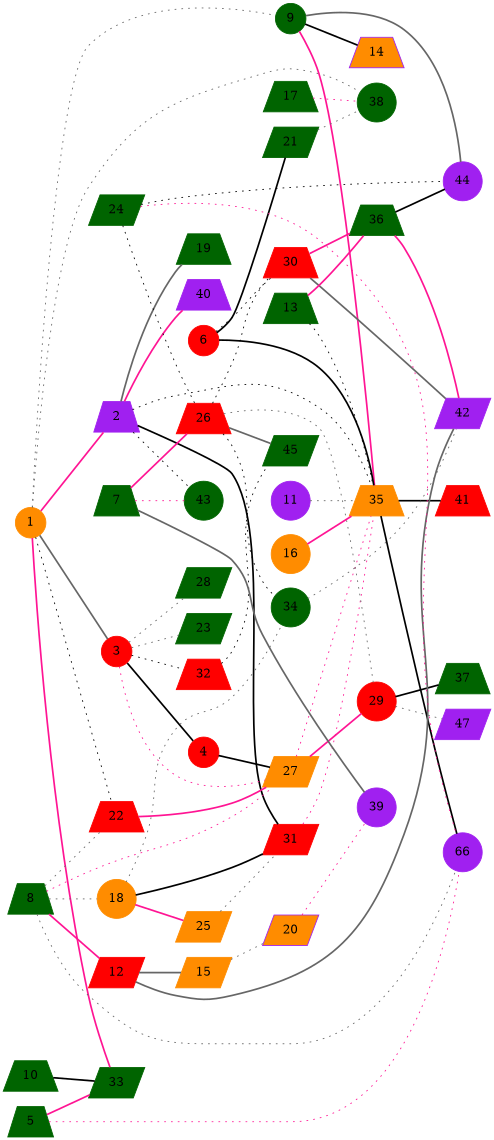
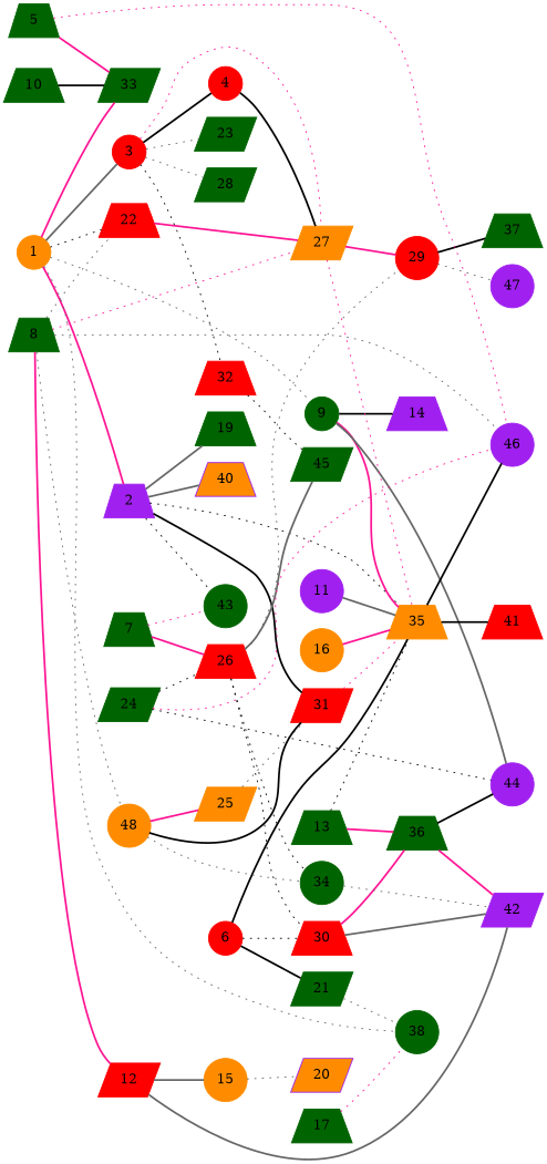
  graph {
    rankdir=LR
    node [color=darkgreen shape=trapezium style=filled]
    edge [color=gray40 style=dotted weight=1.0]
    1 [color=darkorange shape=circle]
    2 [color=purple]
    3 [color=red shape=circle]
    9 [shape=circle]
    22 [color=red]
    33 [shape=parallelogram]
    38 [shape=circle]
    19
    31 [color=red shape=parallelogram]
    35 [color=darkorange]
-   40 [color=purple]
+   40 [color=purple fillcolor=darkorange]
    43 [shape=circle]
    4 [color=red shape=circle]
    23 [shape=parallelogram]
    27 [color=darkorange shape=parallelogram]
    28 [shape=parallelogram]
    32 [color=red]
-   14 [color=purple fillcolor=darkorange]
+   14 [color=purple]
    44 [color=purple shape=circle]
    25 [color=darkorange shape=parallelogram]
-   46 [color=purple shape=circle label=66]
+   46 [color=purple shape=circle]
    41 [color=red]
    29 [color=red shape=circle]
    45 [shape=parallelogram]
    5
    6 [color=red shape=circle]
    21 [shape=parallelogram]
    30 [color=red]
    42 [color=purple shape=parallelogram]
    36
    7
    26 [color=red]
-   39 [color=purple shape=circle]
    34 [shape=circle]
    8
    12 [color=red shape=parallelogram]
-   18 [color=darkorange shape=circle]
-   15 [color=darkorange shape=parallelogram]
+   18 [color=darkorange shape=circle label=48]
+   15 [color=darkorange shape=circle]
    10
    11 [color=purple shape=circle]
    20 [color=purple fillcolor=darkorange shape=parallelogram]
    13
    16 [color=darkorange shape=circle]
    17
    24 [shape=parallelogram]
    37
-   47 [color=purple shape=parallelogram]
+   47 [color=purple shape=circle]
    1 -- 2 [color=deeppink style=bold]
    1 -- 3 [style=bold]
    1 -- 9
    1 -- 22 [color=black]
    1 -- 33 [color=deeppink style=bold]
    1 -- 38
    2 -- 19 [style=bold]
    2 -- 31 [color=black style=bold]
    2 -- 35 [color=black]
-   2 -- 40 [color=deeppink style=bold]
+   2 -- 40 [style=bold]
    2 -- 43 [color=black]
    3 -- 4 [color=black style=bold]
    3 -- 23
    3 -- 27 [color=deeppink]
    3 -- 28
    3 -- 32 [color=black]
    9 -- 35 [color=deeppink style=bold]
    9 -- 14 [color=black style=bold]
    9 -- 44 [style=bold]
    22 -- 27 [color=deeppink style=bold]
    31 -- 35 [color=deeppink]
    35 -- 46 [color=black style=bold]
    35 -- 41 [color=black style=bold]
    4 -- 27 [color=black style=bold]
    27 -- 35 [color=deeppink]
    27 -- 29 [color=deeppink style=bold]
    32 -- 45 [color=black]
    25 -- 31
    29 -- 37 [color=black style=bold]
    29 -- 47
    5 -- 33 [color=deeppink style=bold]
    5 -- 46 [color=deeppink]
    6 -- 35 [color=black style=bold]
    6 -- 21 [color=black style=bold]
    6 -- 30 [color=black]
    21 -- 38
    30 -- 42 [style=bold]
    30 -- 36 [color=deeppink style=bold]
    36 -- 44 [color=black style=bold]
    36 -- 42 [color=deeppink style=bold]
    7 -- 43 [color=deeppink]
    7 -- 26 [color=deeppink style=bold]
-   7 -- 39 [style=bold]
    26 -- 29
    26 -- 45 [style=bold]
    26 -- 30 [color=black]
    26 -- 34 [color=black]
    34 -- 42
    8 -- 22
    8 -- 27 [color=deeppink]
    8 -- 46
    8 -- 12 [color=deeppink style=bold]
    8 -- 18
    12 -- 42 [style=bold]
    12 -- 15 [style=bold]
    18 -- 31 [color=black style=bold]
    18 -- 25 [color=deeppink style=bold]
    18 -- 34
    15 -- 20
    10 -- 33 [color=black style=bold]
-   11 -- 35
-   20 -- 39 [color=deeppink]
+   11 -- 35 [style=bold]
    13 -- 35 [color=black]
    13 -- 36 [color=deeppink style=bold]
    16 -- 35 [color=deeppink style=bold]
    17 -- 38 [color=deeppink]
    24 -- 44 [color=black]
    24 -- 46 [color=deeppink]
    24 -- 26 [color=black]
  }
